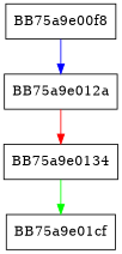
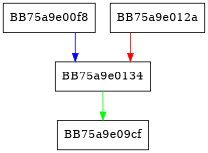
  digraph {
    splines=ortho
    node [shape=box]
    BB75a9e00f8
    BB75a9e012a
    BB75a9e0134
-   BB75a9e01cf
-   BB75a9e00f8 -> BB75a9e012a [color=blue]
+   BB75a9e01cf [label=BB75a9e09cf]
+   BB75a9e00f8 -> BB75a9e0134 [color=blue]
    BB75a9e012a -> BB75a9e0134 [color=red]
    BB75a9e0134 -> BB75a9e01cf [color=green]
  }
